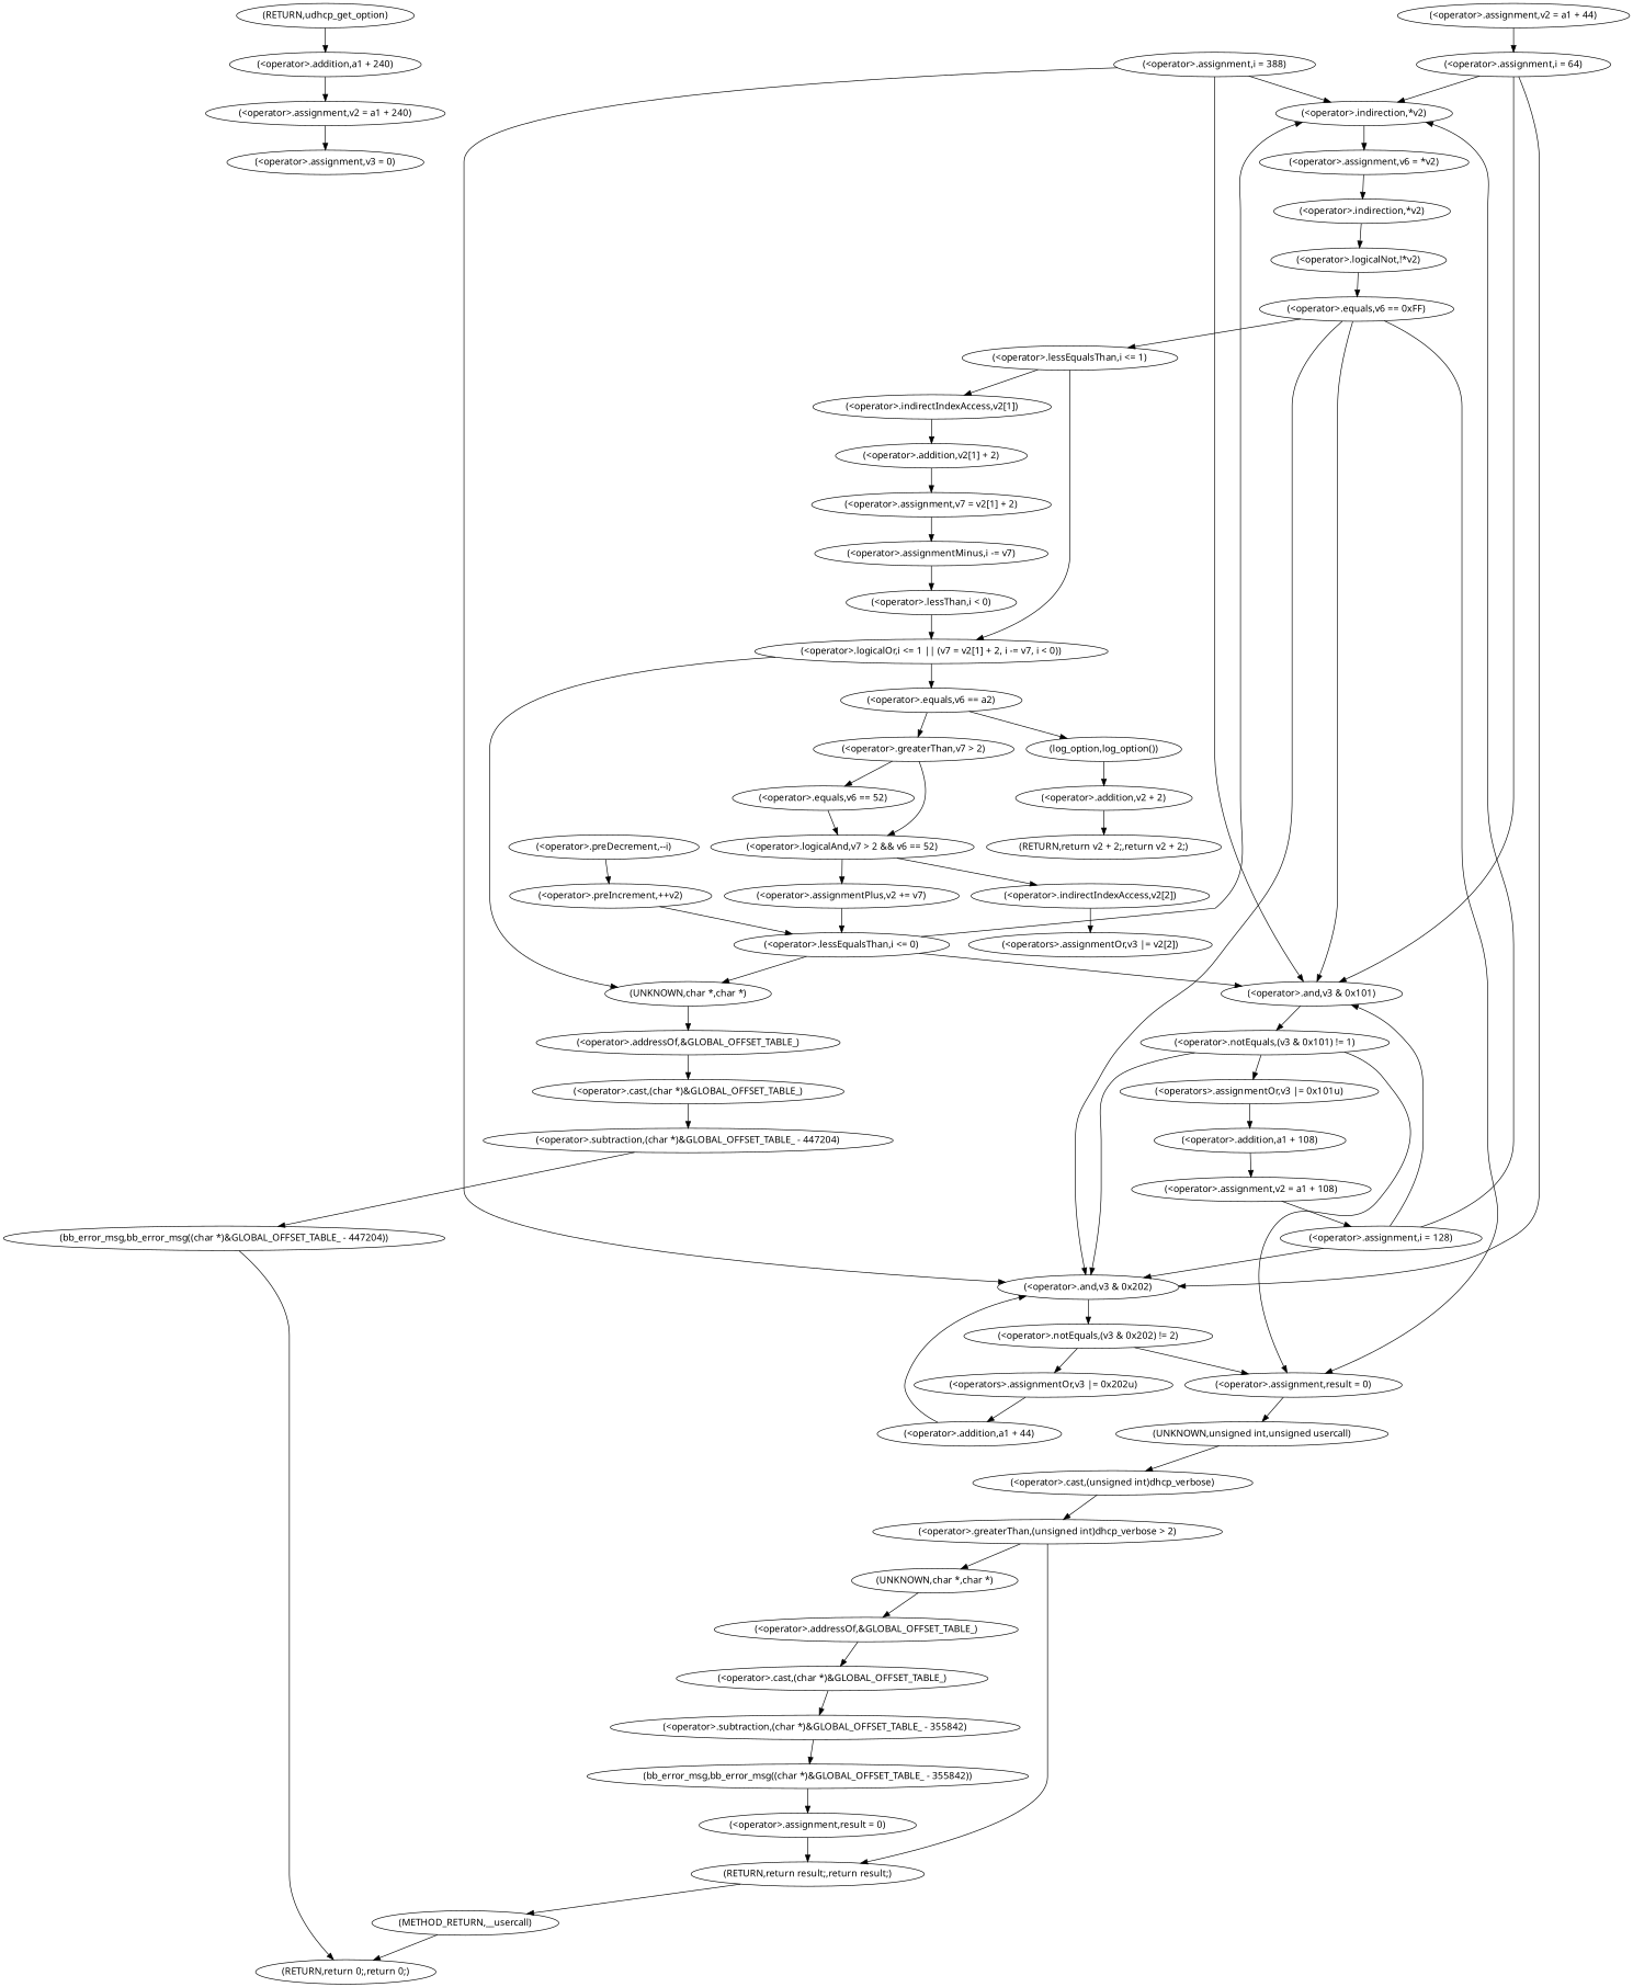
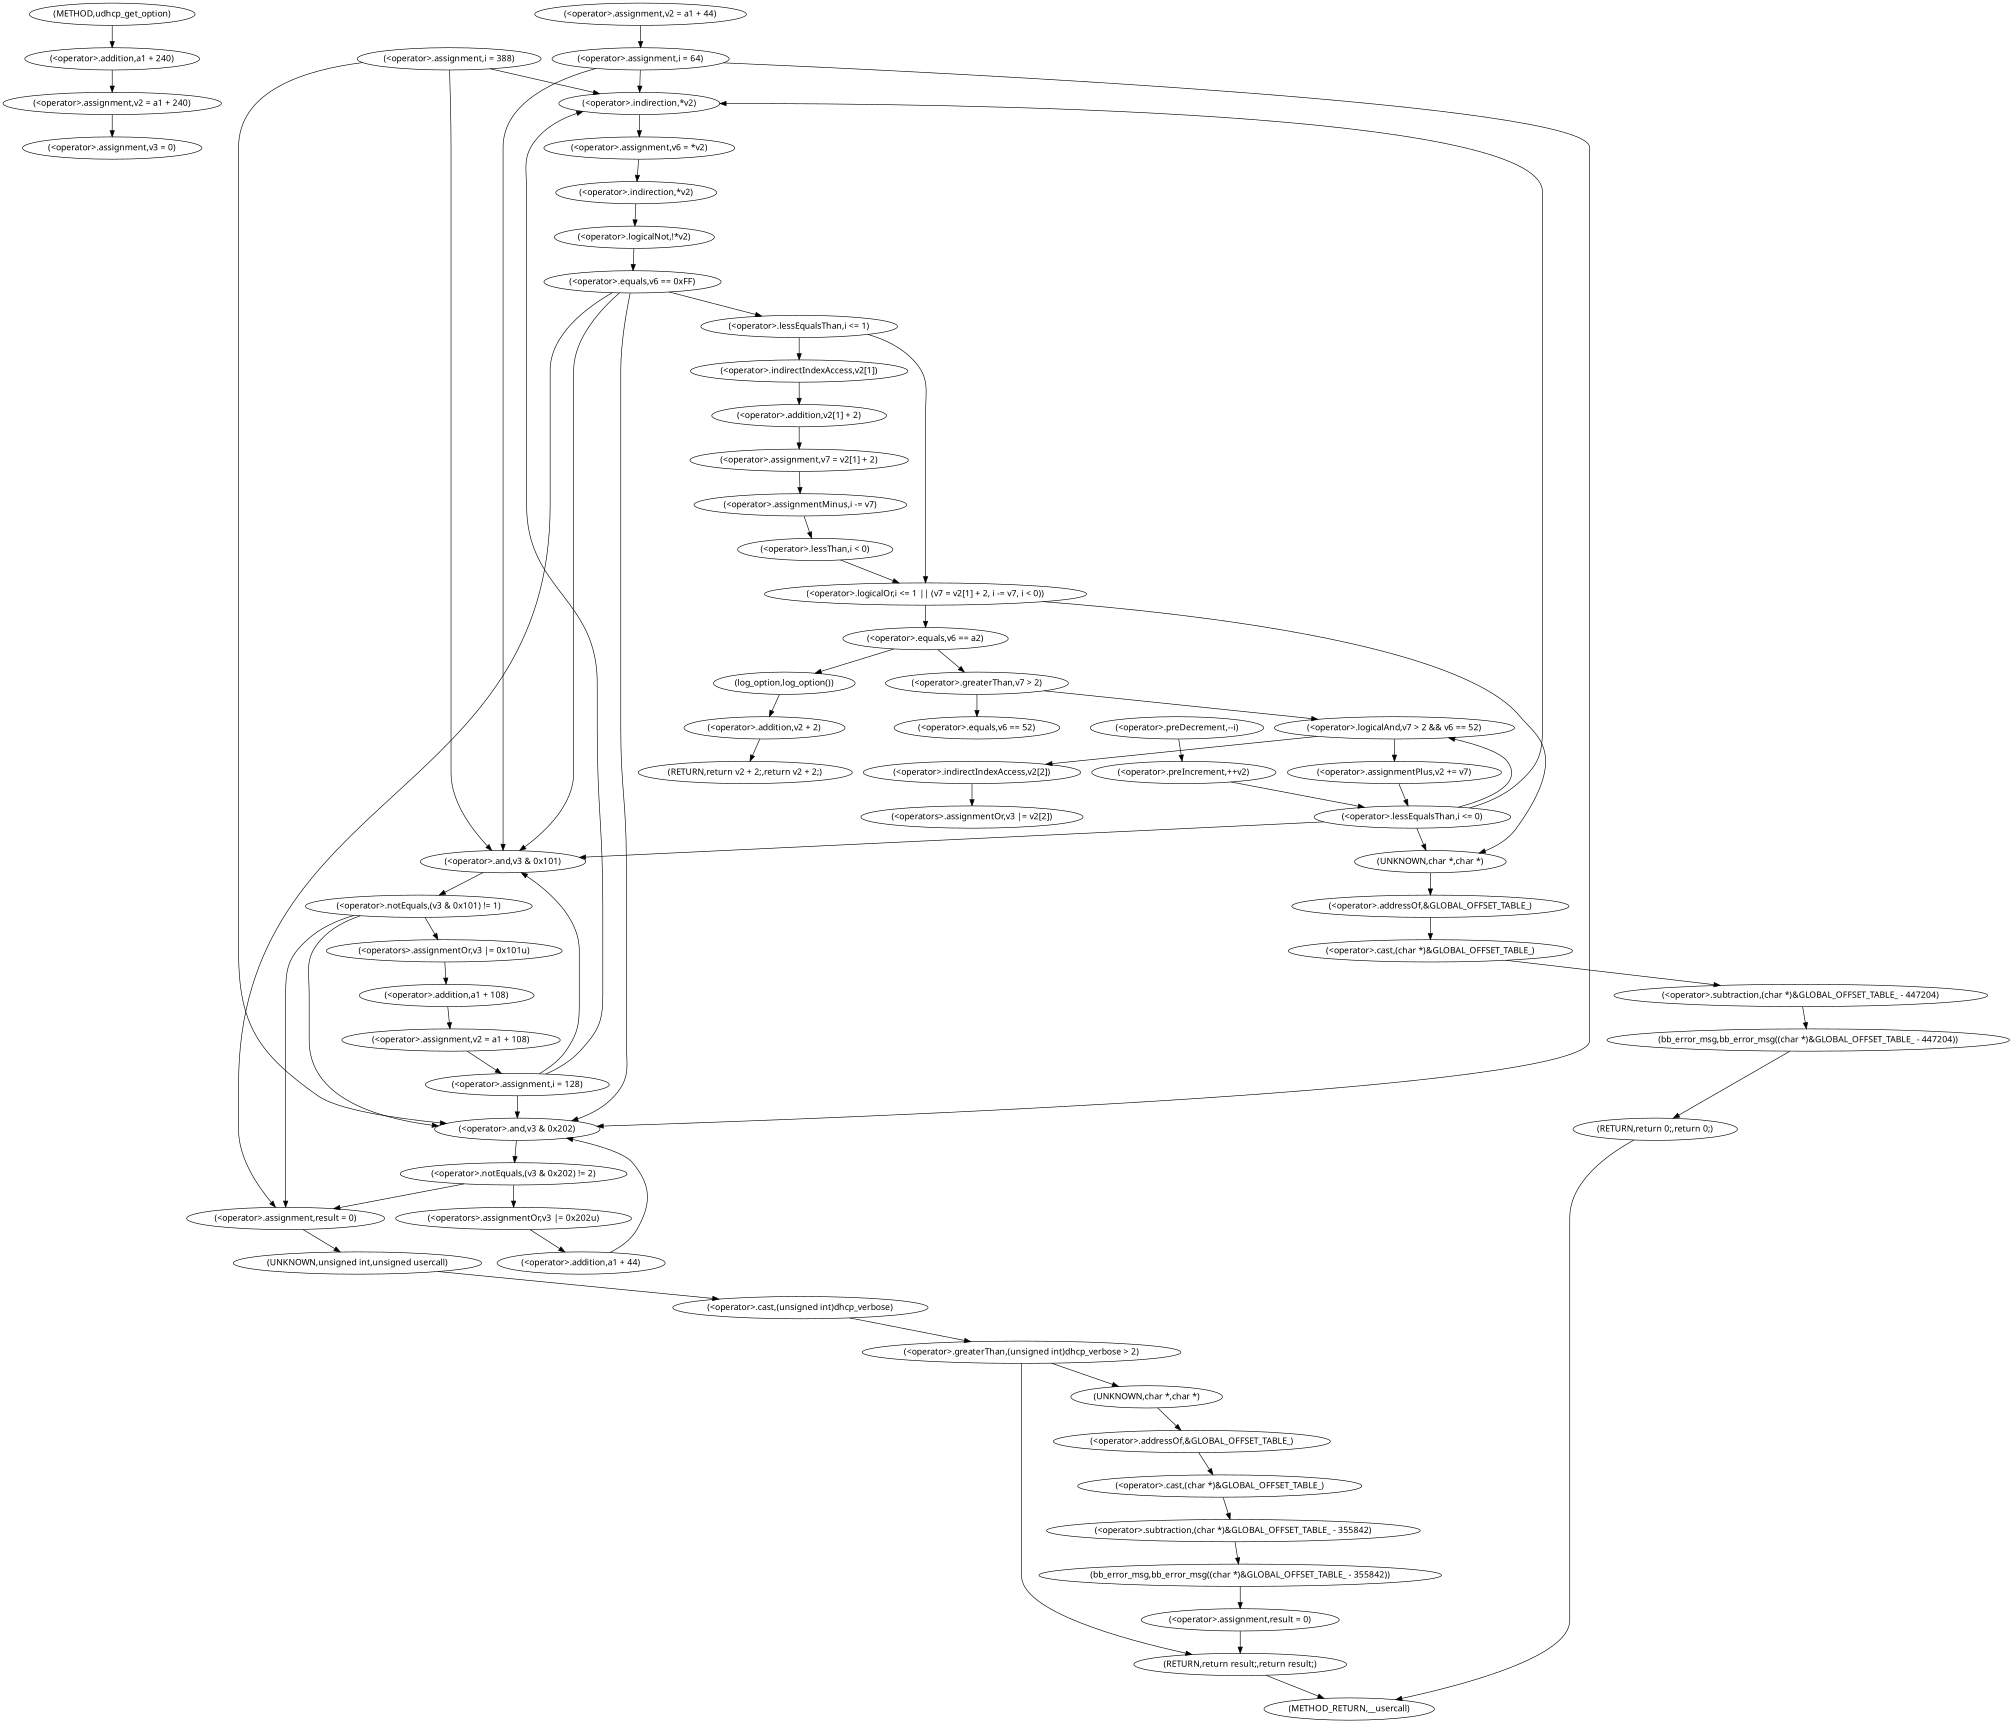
  digraph {
    fontname="Noto Sans"
    node [fontname="Noto Sans"]
    edge [fontname="Noto Sans"]
    n1 [label="(<operator>.assignment,v2 = a1 + 240)"]
    n2 [label="(<operator>.assignment,v3 = 0)"]
    n3 [label="(<operator>.addition,a1 + 240)"]
    n4 [label="(<operator>.assignment,i = 388)"]
    n5 [label="(<operator>.indirection,*v2)"]
    n6 [label="(<operator>.and,v3 & 0x101)"]
    n7 [label="(<operator>.and,v3 & 0x202)"]
    n8 [label="(<operator>.assignment,v6 = *v2)"]
    n9 [label="(<operator>.notEquals,(v3 & 0x101) != 1)"]
    n10 [label="(<operator>.notEquals,(v3 & 0x202) != 2)"]
    n11 [label="(<operator>.assignment,i = 64)"]
    n12 [label="(<operator>.indirection,*v2)"]
    n13 [label="(<operator>.logicalNot,!*v2)"]
    n14 [label="(<operator>.equals,v6 == 0xFF)"]
    n15 [label="(<operator>.preDecrement,--i)"]
    n16 [label="(<operator>.preIncrement,++v2)"]
    n17 [label="(<operator>.lessEqualsThan,i <= 1)"]
    n18 [label="(<operator>.assignment,result = 0)"]
    n19 [label="(<operator>.lessEqualsThan,i <= 0)"]
    n20 [label="(UNKNOWN,char *,char *)"]
    n21 [label="(<operator>.logicalOr,i <= 1 || (v7 = v2[1] + 2, i -= v7, i < 0))"]
    n22 [label="(<operator>.indirectIndexAccess,v2[1])"]
    n23 [label="(UNKNOWN,unsigned int,unsigned usercall)"]
    n24 [label="(<operator>.equals,v6 == a2)"]
    n25 [label="(<operator>.addressOf,&GLOBAL_OFFSET_TABLE_)"]
    n26 [label="(log_option,log_option())"]
    n27 [label="(<operator>.greaterThan,v7 > 2)"]
    n28 [label="(<operator>.addition,v2[1] + 2)"]
    n29 [label="(<operator>.assignment,v7 = v2[1] + 2)"]
    n30 [label="(<operator>.assignmentMinus,i -= v7)"]
    n31 [label="(<operator>.lessThan,i < 0)"]
    n32 [label="(bb_error_msg,bb_error_msg((char *)&GLOBAL_OFFSET_TABLE_ - 447204))"]
    n33 [label="(RETURN,return 0;,return 0;)"]
    n34 [label="(METHOD_RETURN,__usercall)"]
    n35 [label="(<operator>.subtraction,(char *)&GLOBAL_OFFSET_TABLE_ - 447204)"]
    n36 [label="(<operator>.cast,(char *)&GLOBAL_OFFSET_TABLE_)"]
    n37 [label="(<operator>.addition,v2 + 2)"]
    n38 [label="(<operator>.logicalAnd,v7 > 2 && v6 == 52)"]
    n39 [label="(<operator>.equals,v6 == 52)"]
    n40 [label="(RETURN,return v2 + 2;,return v2 + 2;)"]
    n41 [label="(<operator>.indirectIndexAccess,v2[2])"]
    n42 [label="(<operator>.assignmentPlus,v2 += v7)"]
    n43 [label="(<operators>.assignmentOr,v3 |= v2[2])"]
    n44 [label="(<operators>.assignmentOr,v3 |= 0x101u)"]
    n45 [label="(<operator>.addition,a1 + 108)"]
    n46 [label="(<operator>.assignment,v2 = a1 + 108)"]
    n47 [label="(<operator>.assignment,i = 128)"]
    n48 [label="(<operators>.assignmentOr,v3 |= 0x202u)"]
    n49 [label="(<operator>.addition,a1 + 44)"]
    n50 [label="(<operator>.assignment,v2 = a1 + 44)"]
    n51 [label="(<operator>.cast,(unsigned int)dhcp_verbose)"]
    n52 [label="(<operator>.greaterThan,(unsigned int)dhcp_verbose > 2)"]
    n53 [label="(UNKNOWN,char *,char *)"]
    n54 [label="(RETURN,return result;,return result;)"]
    n55 [label="(<operator>.addressOf,&GLOBAL_OFFSET_TABLE_)"]
    n56 [label="(bb_error_msg,bb_error_msg((char *)&GLOBAL_OFFSET_TABLE_ - 355842))"]
    n57 [label="(<operator>.assignment,result = 0)"]
    n58 [label="(<operator>.subtraction,(char *)&GLOBAL_OFFSET_TABLE_ - 355842)"]
    n59 [label="(<operator>.cast,(char *)&GLOBAL_OFFSET_TABLE_)"]
-   n60 [label="(RETURN,udhcp_get_option)"]
+   n60 [label="(METHOD,udhcp_get_option)"]
    n1 -> n2
    n3 -> n1
    n4 -> n5
    n4 -> n6
    n4 -> n7
    n5 -> n8
    n6 -> n9
    n7 -> n10
    n8 -> n12
    n9 -> n7
    n9 -> n18
    n9 -> n44
    n10 -> n18
    n10 -> n48
    n11 -> n5
    n11 -> n6
    n11 -> n7
    n12 -> n13
    n13 -> n14
    n14 -> n6
    n14 -> n7
    n14 -> n17
    n14 -> n18
    n15 -> n16
    n16 -> n19
    n17 -> n21
    n17 -> n22
    n18 -> n23
    n19 -> n5
    n19 -> n6
    n19 -> n20
    n20 -> n25
    n21 -> n20
    n21 -> n24
    n22 -> n28
    n23 -> n51
    n24 -> n26
    n24 -> n27
    n25 -> n36
    n26 -> n37
    n27 -> n38
    n27 -> n39
    n28 -> n29
    n29 -> n30
    n30 -> n31
    n31 -> n21
    n32 -> n33
-   n34 -> n33
+   n33 -> n34
    n35 -> n32
    n36 -> n35
    n37 -> n40
    n38 -> n41
    n38 -> n42
-   n39 -> n38
+   n19 -> n38
    n41 -> n43
    n42 -> n19
    n44 -> n45
    n45 -> n46
    n46 -> n47
    n47 -> n5
    n47 -> n6
    n47 -> n7
    n48 -> n49
    n49 -> n7
    n50 -> n11
    n51 -> n52
    n52 -> n53
    n52 -> n54
    n53 -> n55
    n54 -> n34
    n55 -> n59
    n56 -> n57
    n57 -> n54
    n58 -> n56
    n59 -> n58
    n60 -> n3
  }
